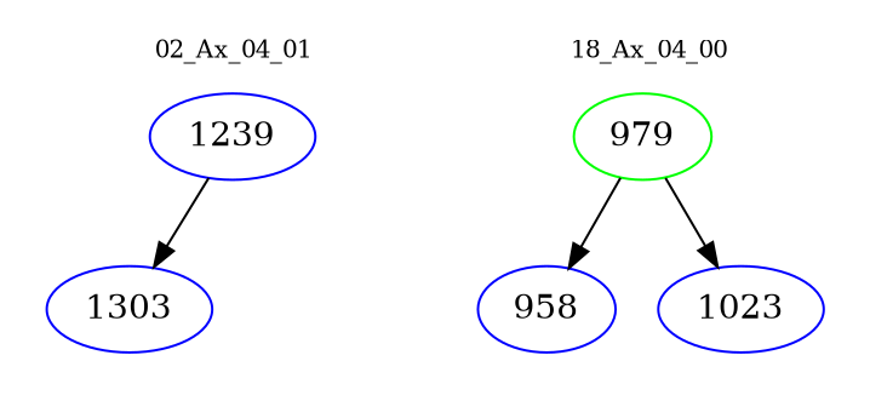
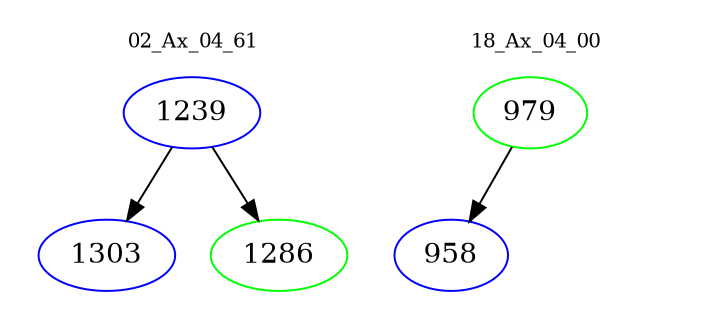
  digraph {
    node [color=blue]
    edge [color=black]
    n1 [label=1239]
    n2 [label=1303]
+   n3 [color=green label=1286]
    n4 [color=green label=979]
    n5 [label=958]
-   n6 [label=1023]
    subgraph cluster_1 {
      color=white
      fontsize=10
-     label="02_Ax_04_01"
+     label="02_Ax_04_61"
      n1
      n2
+     n3
    }
    subgraph cluster_2 {
      color=white
      fontsize=10
      label="18_Ax_04_00"
      n4
      n5
-     n6
    }
    n1 -> n2
+   n1 -> n3
    n4 -> n5
-   n4 -> n6
  }
